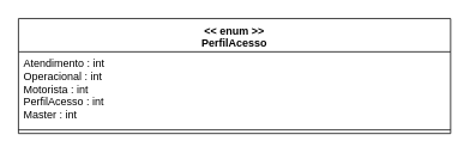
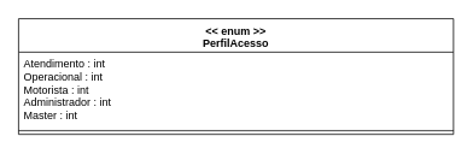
  <mxCell id="0" />
  <mxCell id="1" parent="0" />
  <mxCell id="2" value="&lt;&lt; enum &gt;&gt;&#10;PerfilAcesso" style="swimlane;fontStyle=1;align=center;verticalAlign=top;childLayout=stackLayout;horizontal=1;startSize=37;horizontalStack=0;resizeParent=1;resizeParentMax=0;resizeLast=0;collapsible=1;marginBottom=0;" parent="1" vertex="1"><mxGeometry x="20" y="20" width="480" height="128" as="geometry" /></mxCell>
- <mxCell id="3" value="Atendimento : int&#10;Operacional : int&#10;Motorista : int&#10;PerfilAcesso : int&#10;Master : int" style="text;strokeColor=none;fillColor=none;align=left;verticalAlign=top;spacingLeft=4;spacingRight=4;overflow=hidden;rotatable=0;points=[[0,0.5],[1,0.5]];portConstraint=eastwest;" parent="2" vertex="1"><mxGeometry y="37" width="480" height="83" as="geometry" /></mxCell>
+ <mxCell id="3" value="Atendimento : int&#10;Operacional : int&#10;Motorista : int&#10;Administrador : int&#10;Master : int" style="text;strokeColor=none;fillColor=none;align=left;verticalAlign=top;spacingLeft=4;spacingRight=4;overflow=hidden;rotatable=0;points=[[0,0.5],[1,0.5]];portConstraint=eastwest;" parent="2" vertex="1"><mxGeometry y="37" width="480" height="83" as="geometry" /></mxCell>
  <mxCell id="4" value="" style="line;strokeWidth=1;fillColor=none;align=left;verticalAlign=middle;spacingTop=-1;spacingLeft=3;spacingRight=3;rotatable=0;labelPosition=right;points=[];portConstraint=eastwest;" parent="2" vertex="1"><mxGeometry y="120" width="480" height="8" as="geometry" /></mxCell>
